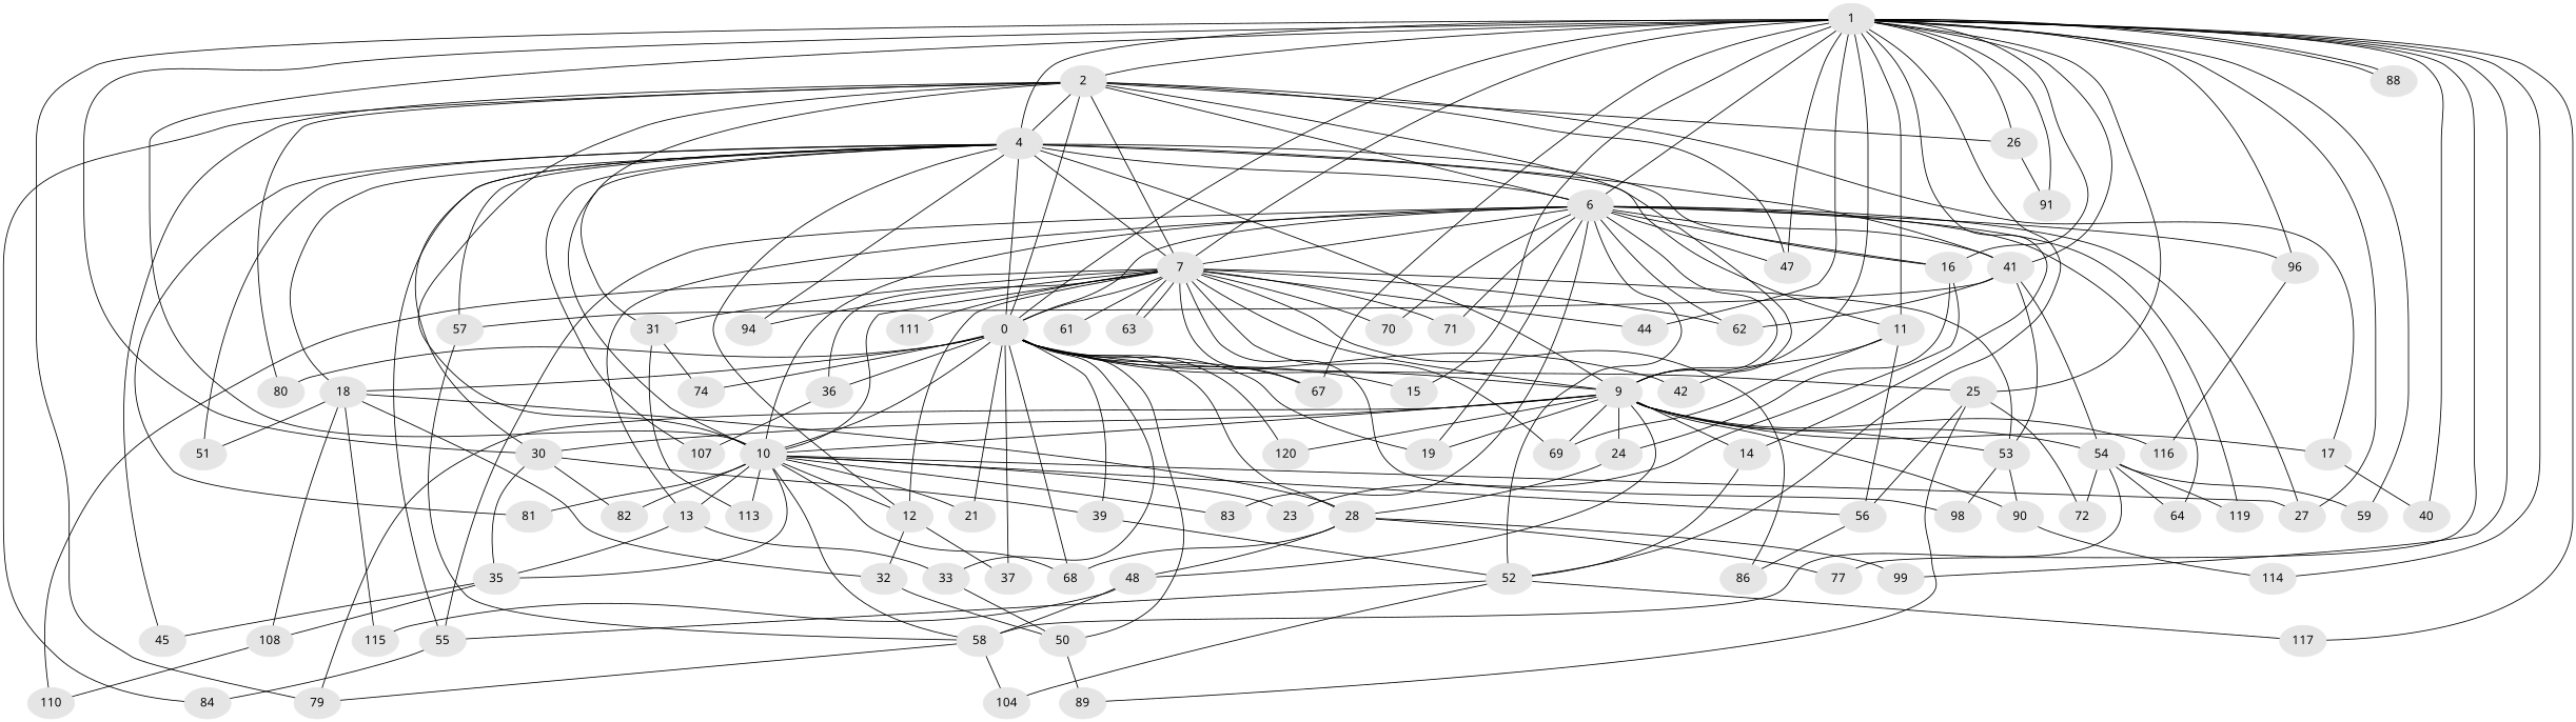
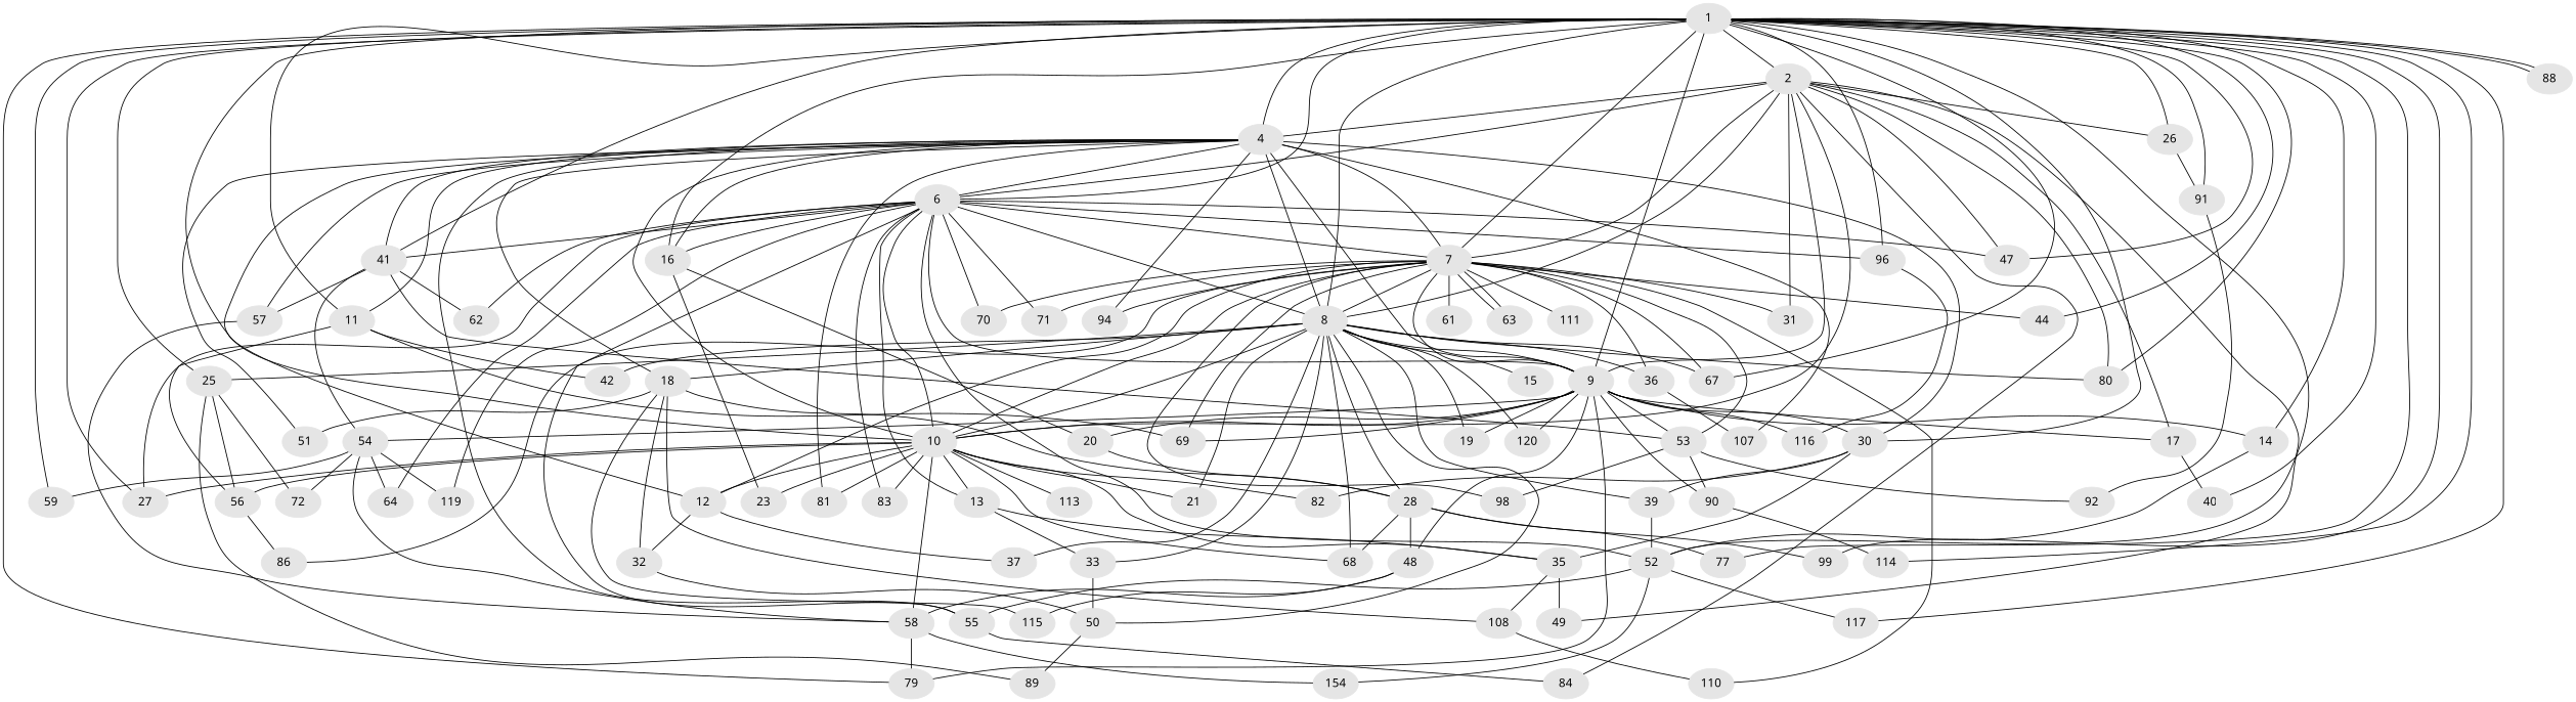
  graph {
    fontname="Noto Sans"
    node [color=gray90 fontname="Noto Sans" style=filled]
    edge [fontname="Noto Sans"]
    1 [super="+3"]
    2 [super="+78"]
    4 [super="+5"]
    6 [super="+29"]
    7 [super="+93"]
-   8 [super="+22" label=0]
+   8 [super="+22"]
    9 [super="+43"]
    10 [super="+97"]
    11
    14 [super="+102"]
    15
    16 [super="+65"]
    25 [super="+38"]
    26
    27 [super="+49"]
    30 [super="+85"]
    40
    41 [super="+66"]
    44
    47 [super="+100"]
    52 [super="+95"]
    59
    67 [super="+101"]
    77
    79 [super="+109"]
    88
    91
    96
    99
    114
    117
    17
    31
-   45
+   45 [label=49]
    80
    84
    12 [super="+24"]
    18 [super="+87"]
    51
    55 [super="+60"]
    57
    81
    94
    107
    13
    19 [super="+112"]
    62
    64
    70
    71
    83
    119
    36
    53 [super="+73"]
    61
    63
    69 [super="+105"]
    86
    98
    110
    111
    21
    28 [super="+34"]
    33
    37
    39
    42
    50 [super="+118"]
    68 [super="+75"]
-   74
    120
-   20 [label=24]
+   20
    48
    54 [super="+106"]
    90
    116
    23
    35 [super="+76"]
    56
    58 [super="+103"]
    82
    113
    72
    89
-   104
+   104 [label=154]
+   92
    32
    108
    115
    1 -- 2 [weight=2]
    1 -- 4 [weight=4]
    1 -- 6 [weight=2]
    1 -- 7 [weight=2]
    1 -- 8 [weight=2]
    1 -- 9 [weight=2]
    1 -- 10 [weight=2]
    1 -- 11
    1 -- 14
-   1 -- 15
+   1 -- 80
    1 -- 16
    1 -- 25
    1 -- 26
    1 -- 27
    1 -- 30
    1 -- 40
    1 -- 41
    1 -- 44
    1 -- 47
    1 -- 52
    1 -- 59
    1 -- 67
    1 -- 77
    1 -- 79
    1 -- 88
    1 -- 88
    1 -- 91
    1 -- 96
    1 -- 99
    1 -- 114
    1 -- 117
    2 -- 4 [weight=2]
    2 -- 6
    2 -- 7
    2 -- 8
    2 -- 9
    2 -- 10
    2 -- 26
    2 -- 47
    2 -- 17
    2 -- 31
    2 -- 45
    2 -- 80
    2 -- 84
    4 -- 6 [weight=2]
    4 -- 7 [weight=2]
    4 -- 8 [weight=2]
    4 -- 9 [weight=3]
    4 -- 10 [weight=2]
    4 -- 11
    4 -- 16
    4 -- 30
    4 -- 41
    4 -- 12
    4 -- 18
    4 -- 51
    4 -- 55
    4 -- 57
    4 -- 81
    4 -- 94
    4 -- 107
    6 -- 7
    6 -- 8
    6 -- 9 [weight=2]
    6 -- 10
    6 -- 16
    6 -- 27
    6 -- 41
    6 -- 47
    6 -- 52
    6 -- 96
    6 -- 55
    6 -- 13
-   6 -- 19
    6 -- 62
    6 -- 64
    6 -- 70
    6 -- 71
    6 -- 83
    6 -- 119
    7 -- 8
    7 -- 9
    7 -- 10
    7 -- 44
    7 -- 67
    7 -- 31
    7 -- 12
    7 -- 94
-   7 -- 62
    7 -- 70
    7 -- 71
    7 -- 36
    7 -- 53
    7 -- 61
    7 -- 63
    7 -- 63
    7 -- 69
    7 -- 86
    7 -- 98
    7 -- 110
    7 -- 111 [weight=2]
    8 -- 9
    8 -- 10
    8 -- 15
    8 -- 25 [weight=2]
    8 -- 67
    8 -- 80
    8 -- 18 [weight=3]
    8 -- 19
    8 -- 36
    8 -- 21
    8 -- 28
    8 -- 33
    8 -- 37
    8 -- 39
    8 -- 42
    8 -- 50
    8 -- 68
-   8 -- 74
    8 -- 120
    9 -- 10
    9 -- 14
    9 -- 30
    9 -- 79
    9 -- 17
    9 -- 19
    9 -- 53
    9 -- 69
    9 -- 120
    9 -- 20
    9 -- 48
    9 -- 54
    9 -- 90
    9 -- 116
    10 -- 27
    10 -- 12
    10 -- 81
    10 -- 13
    10 -- 83
    10 -- 21
    10 -- 68
    10 -- 23
    10 -- 35
    10 -- 56
    10 -- 58
    10 -- 82
    10 -- 113
    11 -- 69
    11 -- 42
    11 -- 56
    14 -- 52
    16 -- 20
    16 -- 23
    25 -- 56
    25 -- 72
    25 -- 89
    26 -- 91
    30 -- 39
    30 -- 35
    30 -- 82
    41 -- 57
    41 -- 62
    41 -- 53
    41 -- 54
    52 -- 117
    52 -- 55
    52 -- 104
+   91 -- 92
    96 -- 116
    17 -- 40
-   31 -- 74
-   31 -- 113
    12 -- 37
    12 -- 32
    18 -- 51
    18 -- 28
    18 -- 32
    18 -- 108
    18 -- 115
    55 -- 84
    57 -- 58
    13 -- 33
    13 -- 35
    36 -- 107
    53 -- 98
    53 -- 90
+   53 -- 92
    28 -- 77
    28 -- 99
    28 -- 68
    28 -- 48
    33 -- 50
    39 -- 52
    50 -- 89
    20 -- 28
    48 -- 58
    48 -- 115
    54 -- 59
    54 -- 64
    54 -- 119
    54 -- 58
    54 -- 72
    90 -- 114
    35 -- 45
    35 -- 108
    56 -- 86
    58 -- 79
    58 -- 104
    32 -- 50
    108 -- 110
  }
